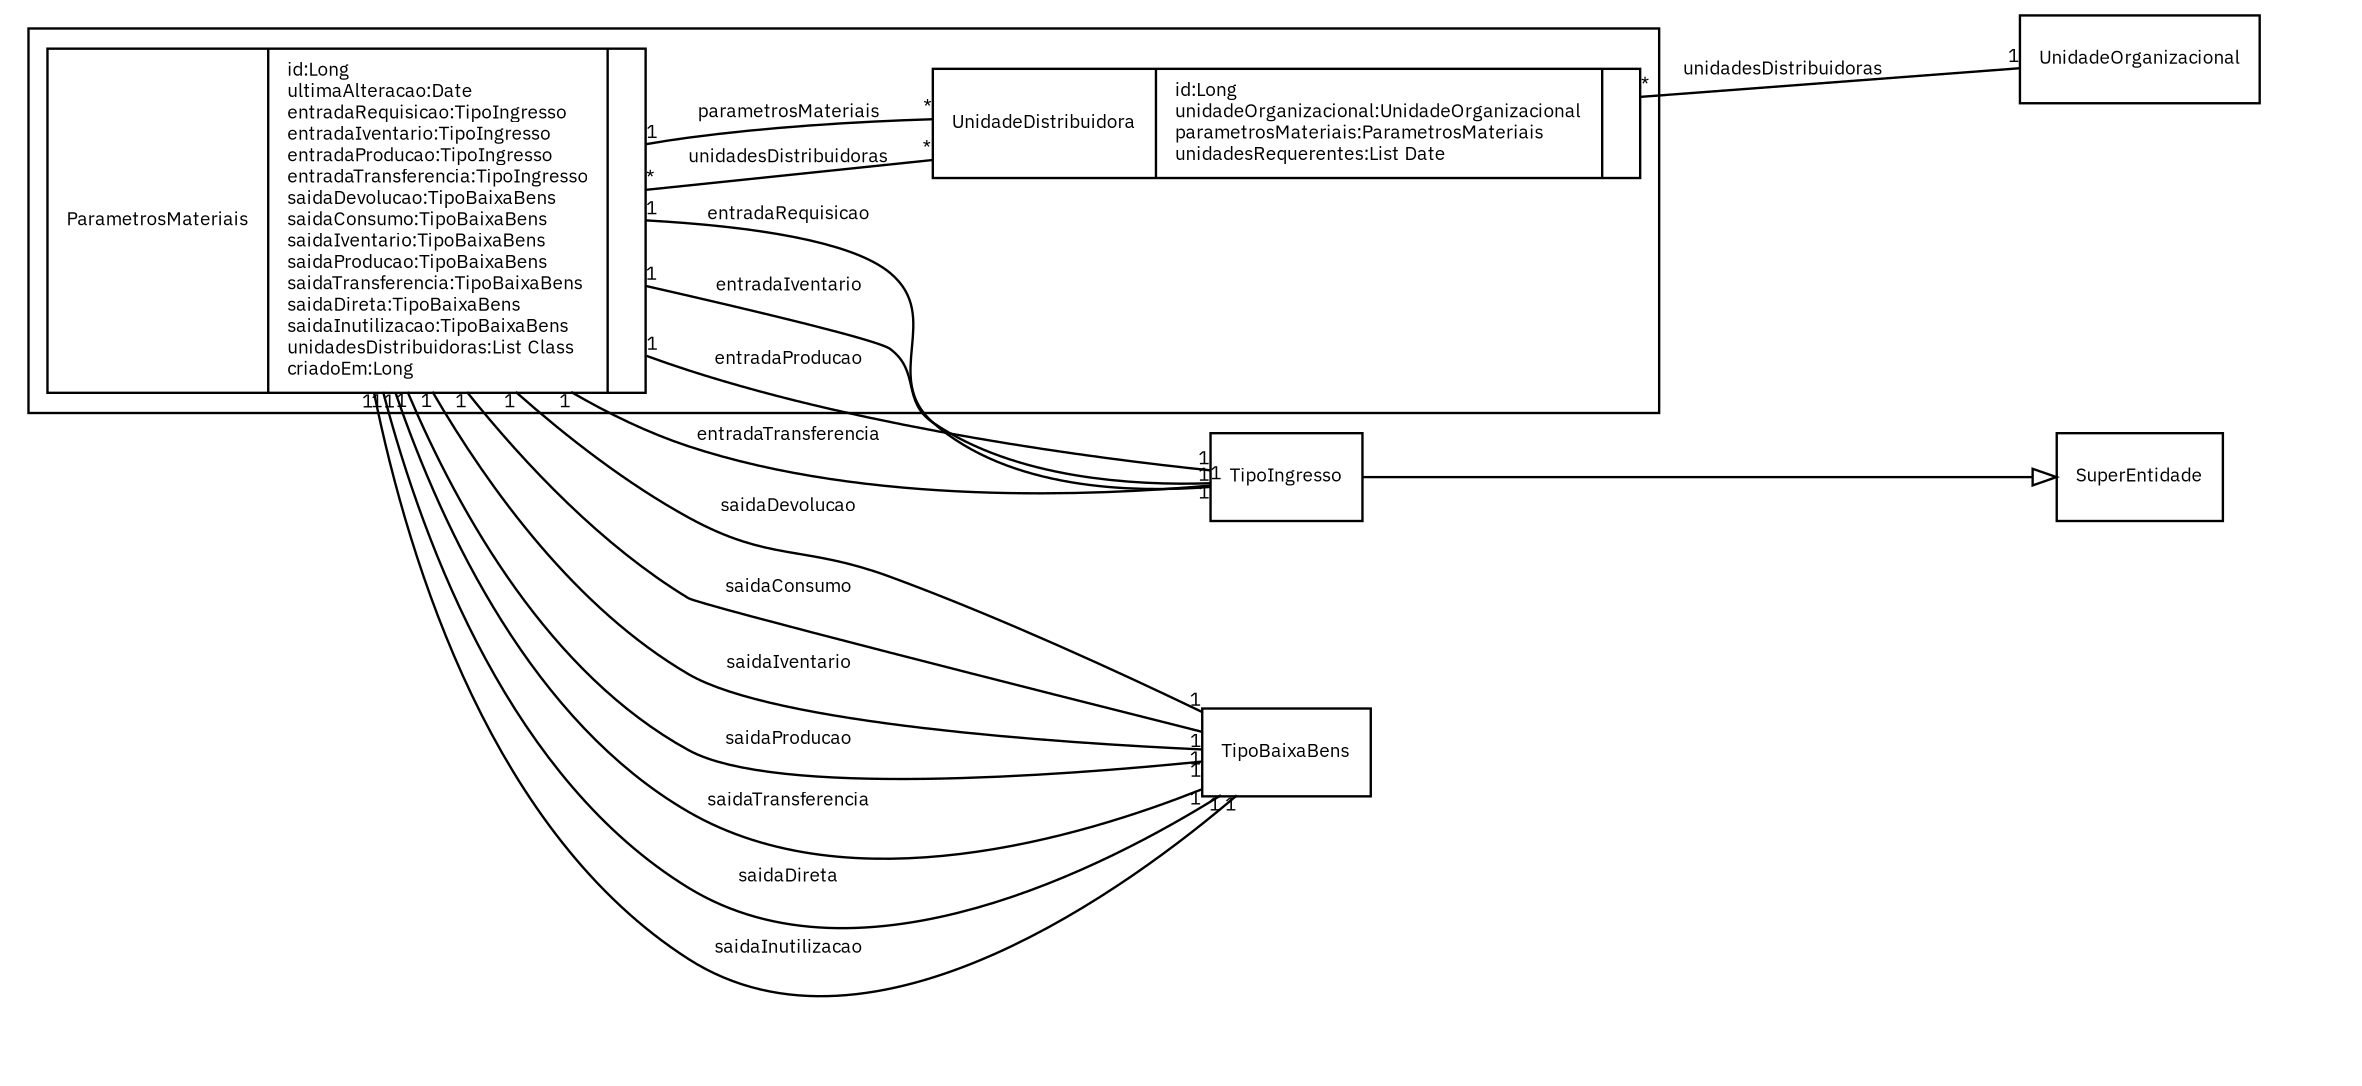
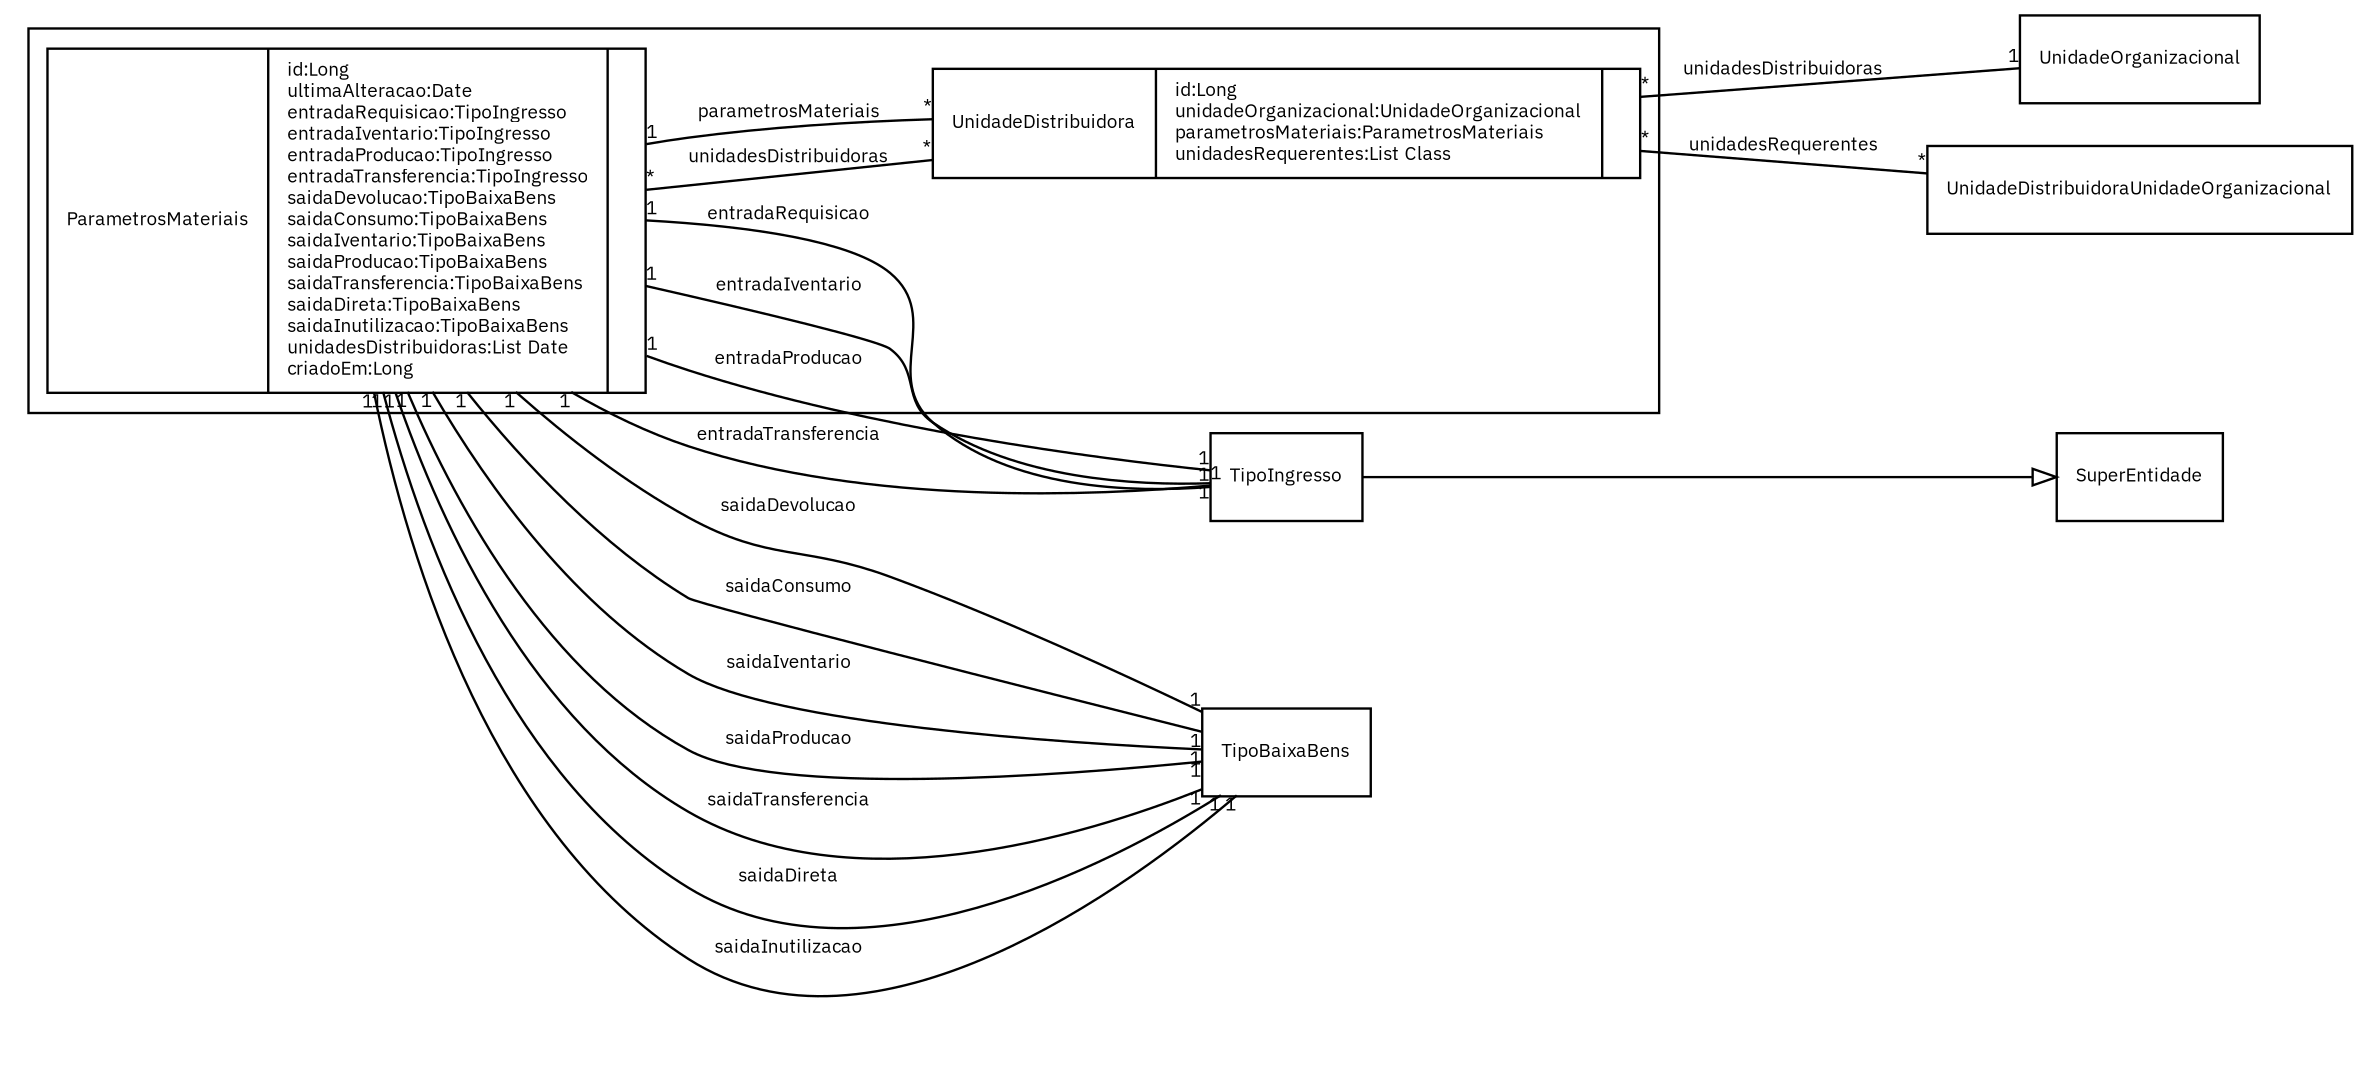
  digraph {
    fontname="IBM Plex Sans"
    fontsize=8
    rankdir=LR
    node [fontname="IBM Plex Sans" fontsize=8 shape=record]
    edge [arrowhead=none fontname="IBM Plex Sans" fontsize=8 headlabel=1 taillabel=1]
-   n1 [label="{ParametrosMateriais|id:Long\lultimaAlteracao:Date\lentradaRequisicao:TipoIngresso\lentradaIventario:TipoIngresso\lentradaProducao:TipoIngresso\lentradaTransferencia:TipoIngresso\lsaidaDevolucao:TipoBaixaBens\lsaidaConsumo:TipoBaixaBens\lsaidaIventario:TipoBaixaBens\lsaidaProducao:TipoBaixaBens\lsaidaTransferencia:TipoBaixaBens\lsaidaDireta:TipoBaixaBens\lsaidaInutilizacao:TipoBaixaBens\lunidadesDistribuidoras:List Class\lcriadoEm:Long\l|\l}"]
-   n2 [label="{UnidadeDistribuidora|id:Long\lunidadeOrganizacional:UnidadeOrganizacional\lparametrosMateriais:ParametrosMateriais\lunidadesRequerentes:List Date\l|\l}"]
+   n1 [label="{ParametrosMateriais|id:Long\lultimaAlteracao:Date\lentradaRequisicao:TipoIngresso\lentradaIventario:TipoIngresso\lentradaProducao:TipoIngresso\lentradaTransferencia:TipoIngresso\lsaidaDevolucao:TipoBaixaBens\lsaidaConsumo:TipoBaixaBens\lsaidaIventario:TipoBaixaBens\lsaidaProducao:TipoBaixaBens\lsaidaTransferencia:TipoBaixaBens\lsaidaDireta:TipoBaixaBens\lsaidaInutilizacao:TipoBaixaBens\lunidadesDistribuidoras:List Date\lcriadoEm:Long\l|\l}"]
+   n2 [label="{UnidadeDistribuidora|id:Long\lunidadeOrganizacional:UnidadeOrganizacional\lparametrosMateriais:ParametrosMateriais\lunidadesRequerentes:List Class\l|\l}"]
    TipoIngresso
    TipoBaixaBens
    UnidadeOrganizacional
+   UnidadeDistribuidoraUnidadeOrganizacional
    SuperEntidade
    subgraph cluster_1 {
      n1
      n2
    }
    n1 -> n2 [headlabel="*" label=unidadesDistribuidoras taillabel="*"]
    n1 -> TipoIngresso [label=entradaRequisicao]
    n1 -> TipoIngresso [label=entradaIventario]
    n1 -> TipoIngresso [label=entradaProducao]
    n1 -> TipoIngresso [label=entradaTransferencia]
    n1 -> TipoBaixaBens [label=saidaDevolucao]
    n1 -> TipoBaixaBens [label=saidaConsumo]
    n1 -> TipoBaixaBens [label=saidaIventario]
    n1 -> TipoBaixaBens [label=saidaProducao]
    n1 -> TipoBaixaBens [label=saidaTransferencia]
    n1 -> TipoBaixaBens [label=saidaDireta]
    n1 -> TipoBaixaBens [label=saidaInutilizacao]
    n2 -> n1 [label=parametrosMateriais taillabel="*"]
    n2 -> UnidadeOrganizacional [label=unidadesDistribuidoras taillabel="*"]
+   n2 -> UnidadeDistribuidoraUnidadeOrganizacional [headlabel="*" label=unidadesRequerentes taillabel="*"]
    TipoIngresso -> SuperEntidade [arrowhead=empty headlabel="" taillabel=""]
  }
